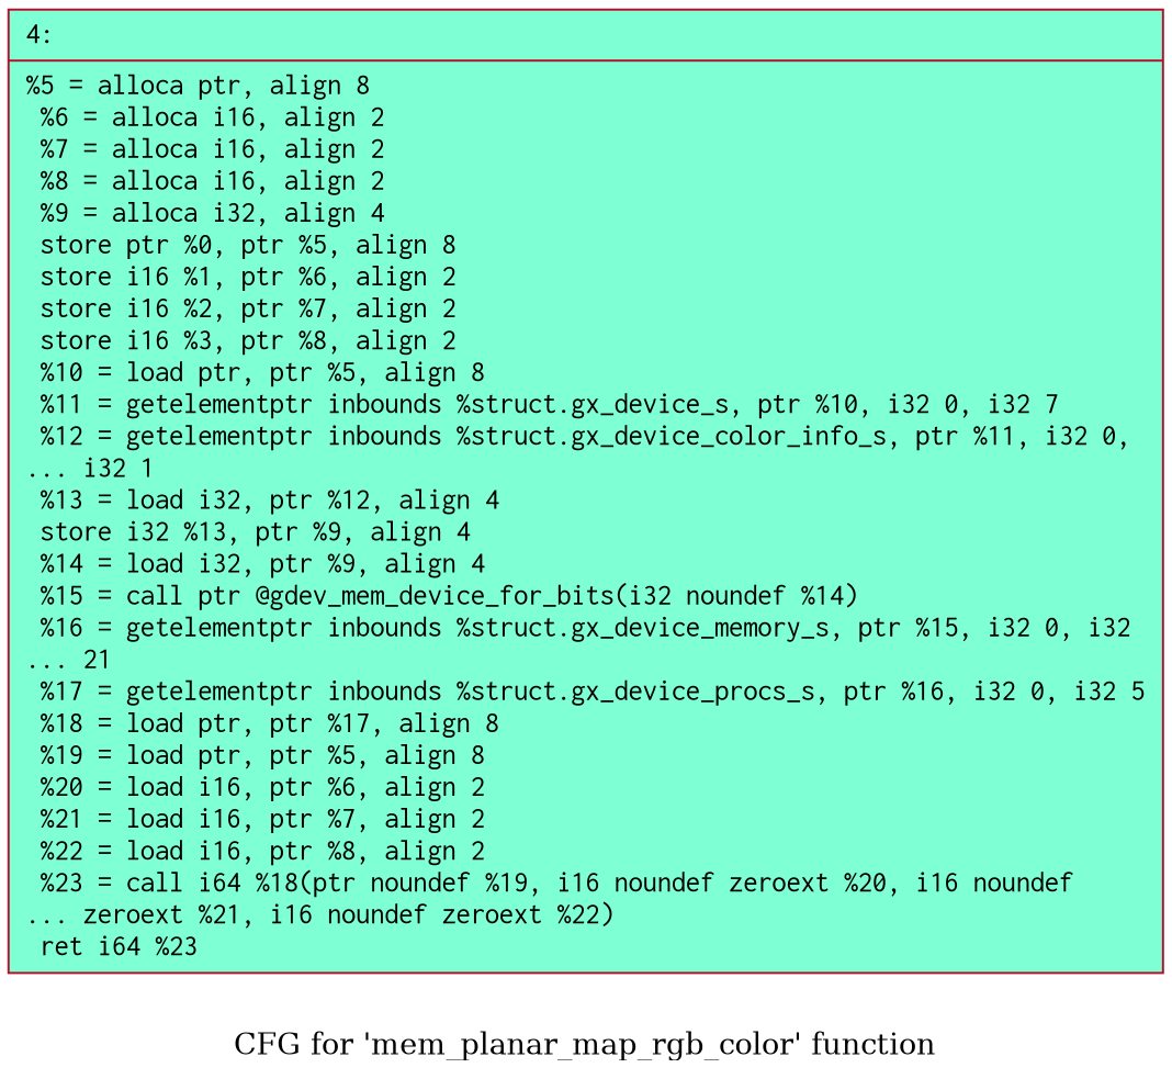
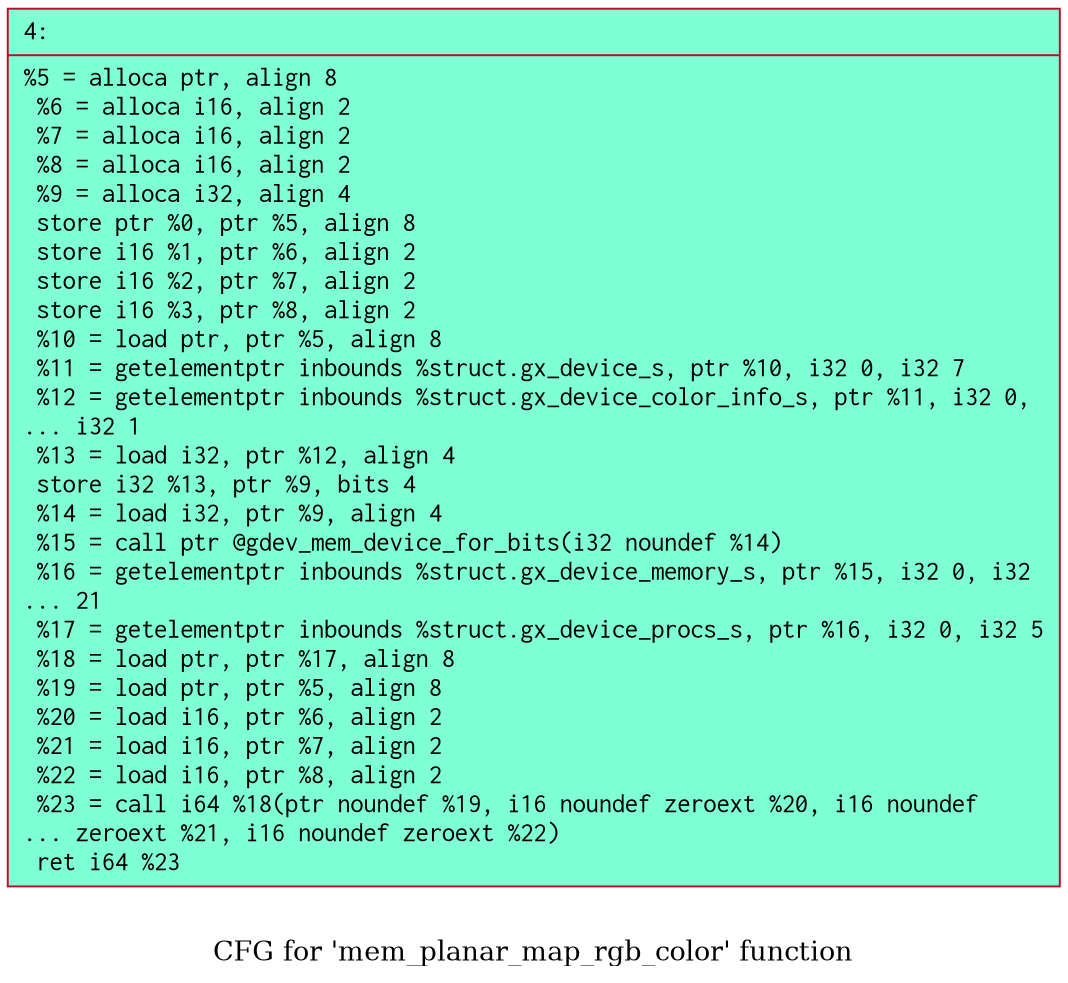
  digraph {
    label="CFG for 'mem_planar_map_rgb_color' function"
-   n1 [color="#b70d28ff" fillcolor=aquamarine fontname=Courier label="{4:\l|  %5 = alloca ptr, align 8\l  %6 = alloca i16, align 2\l  %7 = alloca i16, align 2\l  %8 = alloca i16, align 2\l  %9 = alloca i32, align 4\l  store ptr %0, ptr %5, align 8\l  store i16 %1, ptr %6, align 2\l  store i16 %2, ptr %7, align 2\l  store i16 %3, ptr %8, align 2\l  %10 = load ptr, ptr %5, align 8\l  %11 = getelementptr inbounds %struct.gx_device_s, ptr %10, i32 0, i32 7\l  %12 = getelementptr inbounds %struct.gx_device_color_info_s, ptr %11, i32 0,\l... i32 1\l  %13 = load i32, ptr %12, align 4\l  store i32 %13, ptr %9, align 4\l  %14 = load i32, ptr %9, align 4\l  %15 = call ptr @gdev_mem_device_for_bits(i32 noundef %14)\l  %16 = getelementptr inbounds %struct.gx_device_memory_s, ptr %15, i32 0, i32\l... 21\l  %17 = getelementptr inbounds %struct.gx_device_procs_s, ptr %16, i32 0, i32 5\l  %18 = load ptr, ptr %17, align 8\l  %19 = load ptr, ptr %5, align 8\l  %20 = load i16, ptr %6, align 2\l  %21 = load i16, ptr %7, align 2\l  %22 = load i16, ptr %8, align 2\l  %23 = call i64 %18(ptr noundef %19, i16 noundef zeroext %20, i16 noundef\l... zeroext %21, i16 noundef zeroext %22)\l  ret i64 %23\l}" shape=record style=filled]
+   n1 [color="#b70d28ff" fillcolor=aquamarine fontname=Courier label="{4:\l|  %5 = alloca ptr, align 8\l  %6 = alloca i16, align 2\l  %7 = alloca i16, align 2\l  %8 = alloca i16, align 2\l  %9 = alloca i32, align 4\l  store ptr %0, ptr %5, align 8\l  store i16 %1, ptr %6, align 2\l  store i16 %2, ptr %7, align 2\l  store i16 %3, ptr %8, align 2\l  %10 = load ptr, ptr %5, align 8\l  %11 = getelementptr inbounds %struct.gx_device_s, ptr %10, i32 0, i32 7\l  %12 = getelementptr inbounds %struct.gx_device_color_info_s, ptr %11, i32 0,\l... i32 1\l  %13 = load i32, ptr %12, align 4\l  store i32 %13, ptr %9, bits 4\l  %14 = load i32, ptr %9, align 4\l  %15 = call ptr @gdev_mem_device_for_bits(i32 noundef %14)\l  %16 = getelementptr inbounds %struct.gx_device_memory_s, ptr %15, i32 0, i32\l... 21\l  %17 = getelementptr inbounds %struct.gx_device_procs_s, ptr %16, i32 0, i32 5\l  %18 = load ptr, ptr %17, align 8\l  %19 = load ptr, ptr %5, align 8\l  %20 = load i16, ptr %6, align 2\l  %21 = load i16, ptr %7, align 2\l  %22 = load i16, ptr %8, align 2\l  %23 = call i64 %18(ptr noundef %19, i16 noundef zeroext %20, i16 noundef\l... zeroext %21, i16 noundef zeroext %22)\l  ret i64 %23\l}" shape=record style=filled]
  }
